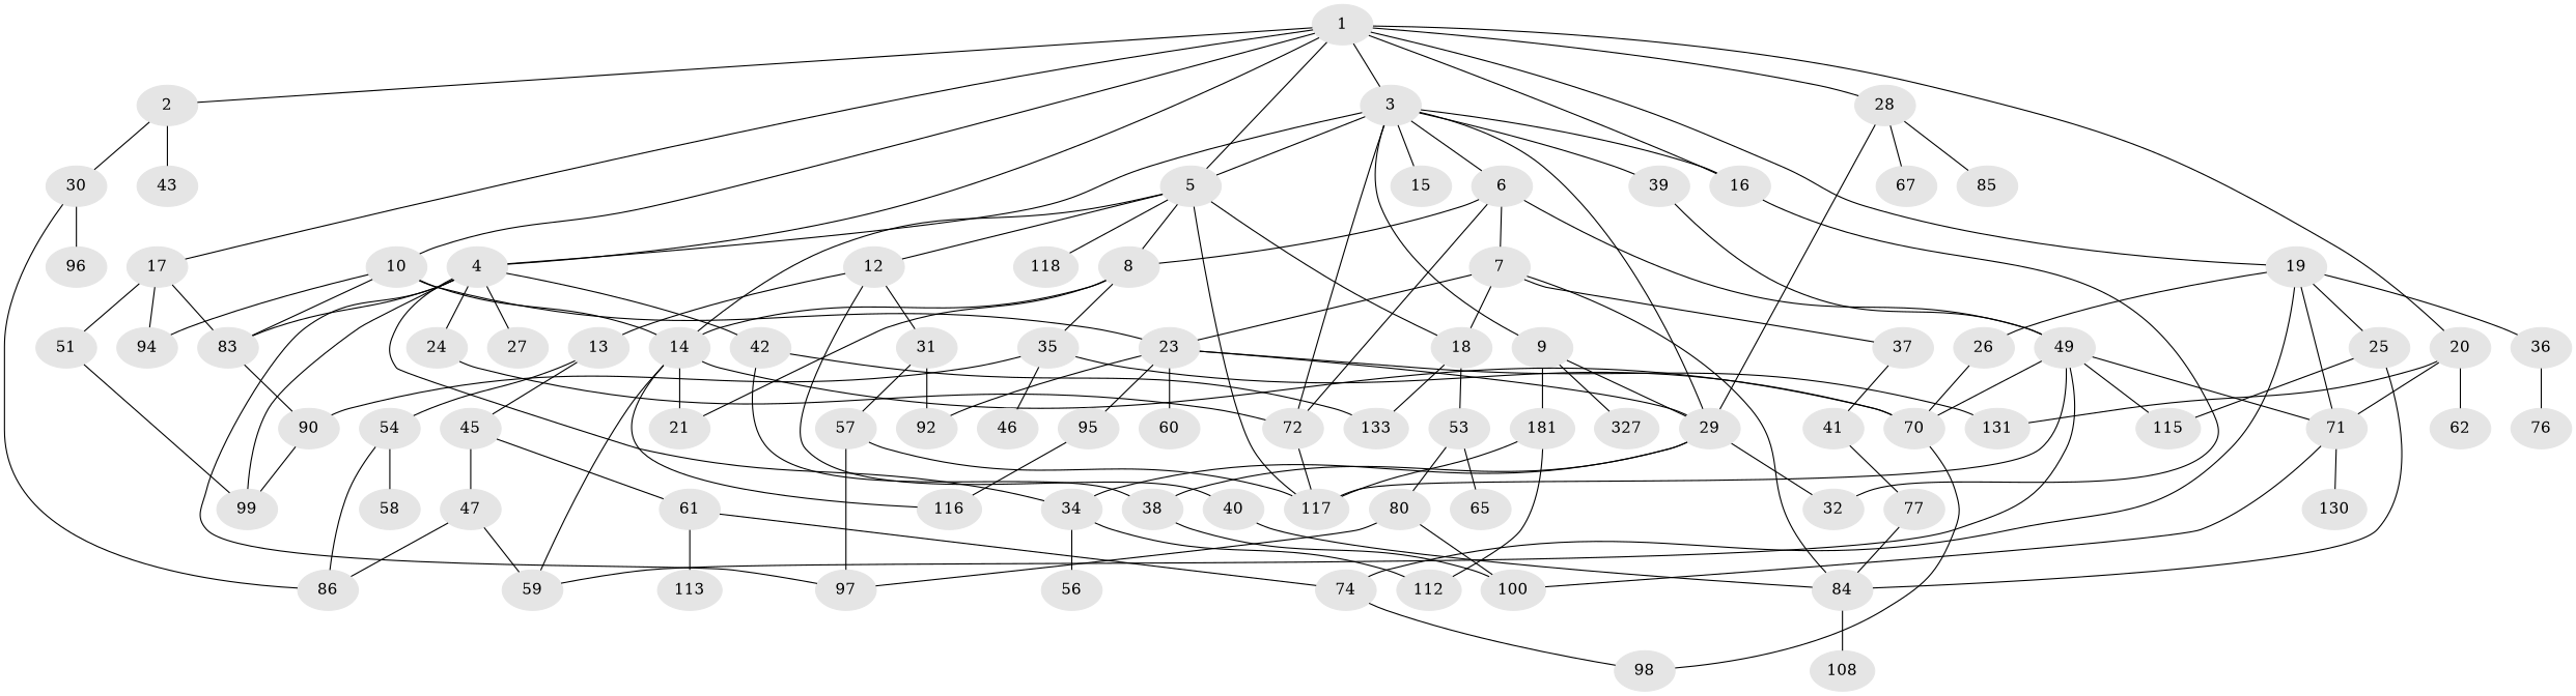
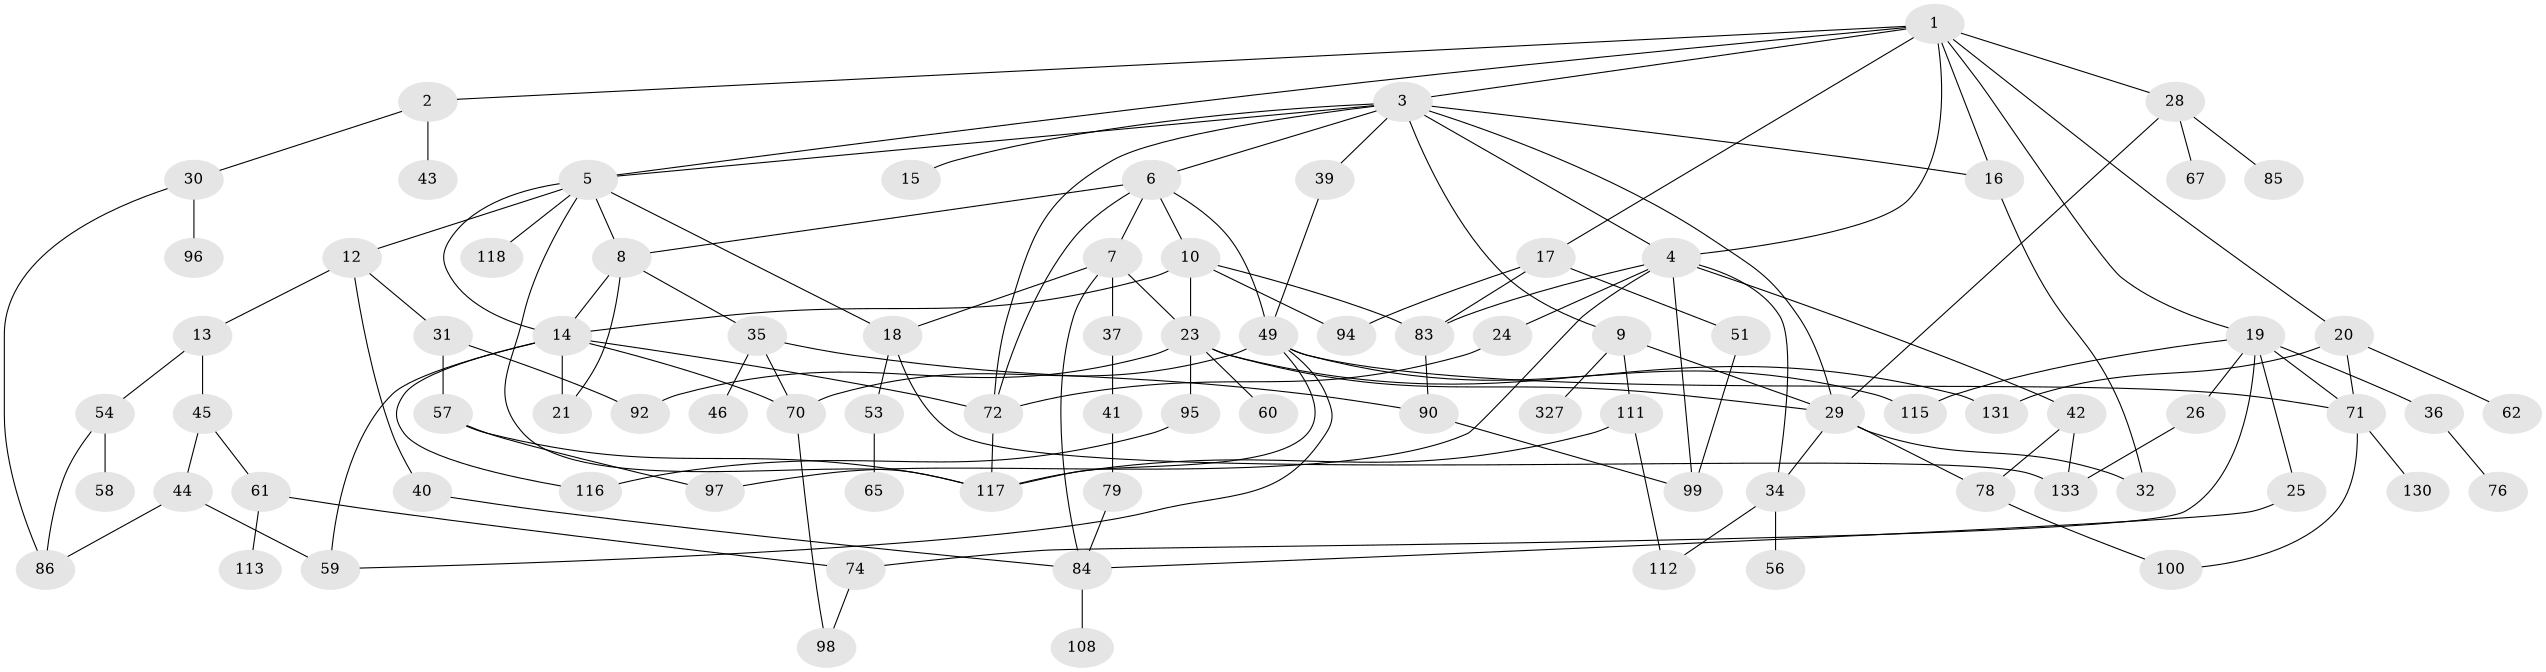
  graph {
    node [color=gray90 style=filled]
    1 [super="+15"]
    2
    3 [super="+110"]
    4 [super="+38"]
    5 [super="+126"]
    10 [super="+124"]
    16 [super="+93"]
    17 [super="+33"]
    19
    20 [super="+66"]
    28 [super="+107"]
    30 [super="+82"]
    43
    6 [super="+22"]
    9
    n16 [label=15 super="+89"]
    29 [super="+129"]
    39 [super="+102"]
    72
    24
-   27
    34 [super="+44"]
    42
    83 [super="+91"]
    97
    99 [super="+101"]
    8 [super="+119"]
    12
    14 [super="+63"]
    18 [super="+48"]
    117 [super="+122"]
    118
    23 [super="+104"]
    94
    32
    51 [super="+120"]
    25 [super="+128"]
    26 [super="+73"]
    36 [super="+109"]
    71 [super="+87"]
    74
    62
    131
    67
    85 [super="+88"]
    86
    96
    7 [super="+106"]
    49 [super="+68"]
-   111 [label=181]
+   111
    n51 [label=327]
-   78 [label=38]
+   78
    56
    112
    133
    90 [super="+123"]
    21 [super="+64"]
    35
    13
    31
    40 [super="+134"]
    59 [super="+69"]
    70 [super="+79"]
    116
    53 [super="+55"]
    37 [super="+50"]
    84 [super="+114"]
    60
    92
    95
    41
    108
    46
    45
    54 [super="+132"]
    57
-   47 [super="+52"]
+   47 [super="+52" label=44]
    61
    58
    98 [super="+125"]
    65 [super="+75"]
-   80 [super="+105"]
    115
    76
    100 [super="+103"]
    130
-   77 [super="+81"]
+   77 [super="+81" label=79]
    113 [super="+121"]
    1 -- 2
    1 -- 3
    1 -- 4
    1 -- 5
-   1 -- 10
+   6 -- 10
    1 -- 16
    1 -- 17
    1 -- 19
    1 -- 20
    1 -- 28
    2 -- 30
    2 -- 43
    3 -- 4
    3 -- 5
    3 -- 16
    3 -- 6
    3 -- 9
    3 -- n16
    3 -- 29
    3 -- 39
    3 -- 72
    4 -- 24
-   4 -- 27
    4 -- 34
    4 -- 42
    4 -- 83
    4 -- 97
    4 -- 99
    5 -- 8
    5 -- 12
    5 -- 14
    5 -- 18
    5 -- 117
    5 -- 118
    10 -- 83
    10 -- 14
    10 -- 23
    10 -- 94
    16 -- 32
    17 -- 83
    17 -- 94
    17 -- 51
    19 -- 25
    19 -- 26
    19 -- 36
    19 -- 71
    19 -- 74
    20 -- 71
    20 -- 62
    20 -- 131
    28 -- 29
    28 -- 67
    28 -- 85
    30 -- 86
    30 -- 96
    6 -- 72
    6 -- 8
    6 -- 7
    6 -- 49
    9 -- 29
    9 -- 111
    9 -- n51
    29 -- 34
    29 -- 32
    29 -- 78
    39 -- 49
    72 -- 117
    24 -- 72
    34 -- 56
    34 -- 112
    42 -- 78
    42 -- 133
    83 -- 90
    8 -- 14
    8 -- 21
    8 -- 35
    12 -- 13
    12 -- 31
    12 -- 40
+   14 -- 72
    14 -- 21
    14 -- 59
    14 -- 70
    14 -- 116
    18 -- 133
    18 -- 53
    23 -- 29
    23 -- 131
    23 -- 60
    23 -- 92
    23 -- 95
    51 -- 99
    25 -- 84
-   25 -- 115
-   26 -- 70
+   19 -- 115
+   26 -- 133
    36 -- 76
    71 -- 100
    71 -- 130
    74 -- 98
    7 -- 18
    7 -- 23
    7 -- 37
    7 -- 84
    49 -- 117
    49 -- 71
    49 -- 59
    49 -- 70
    49 -- 115
    111 -- 117
    111 -- 112
    78 -- 100
    90 -- 99
    35 -- 90
    35 -- 70
    35 -- 46
    13 -- 45
    13 -- 54
    31 -- 92
    31 -- 57
    40 -- 84
    70 -- 98
    53 -- 65
-   53 -- 80
    37 -- 41
    84 -- 108
    95 -- 116
    41 -- 77
    45 -- 47
    45 -- 61
    54 -- 86
    54 -- 58
    57 -- 97
    57 -- 117
    47 -- 86
    47 -- 59
    61 -- 74
    61 -- 113
-   80 -- 97
-   80 -- 100
    77 -- 84
  }
